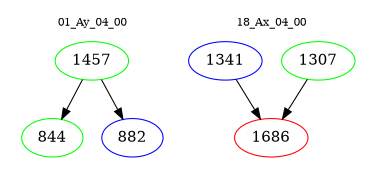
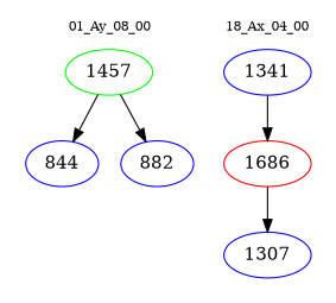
  digraph {
    node [color=green]
    edge [color=black]
    n1 [label=1457]
-   n2 [label=844]
+   n2 [color=blue label=844]
    n3 [color=blue label=882]
    n4 [color=red label=1686]
-   n5 [label=1307]
+   n5 [color=blue label=1307]
    n6 [color=blue label=1341]
    subgraph cluster_1 {
      color=white
      fontsize=10
-     label="01_Ay_04_00"
+     label="01_Ay_08_00"
      n1
      n2
      n3
    }
    subgraph cluster_2 {
      color=white
      fontsize=10
      label="18_Ax_04_00"
      n4
      n5
      n6
    }
    n1 -> n2
    n1 -> n3
-   n5 -> n4
+   n4 -> n5
    n6 -> n4
  }
